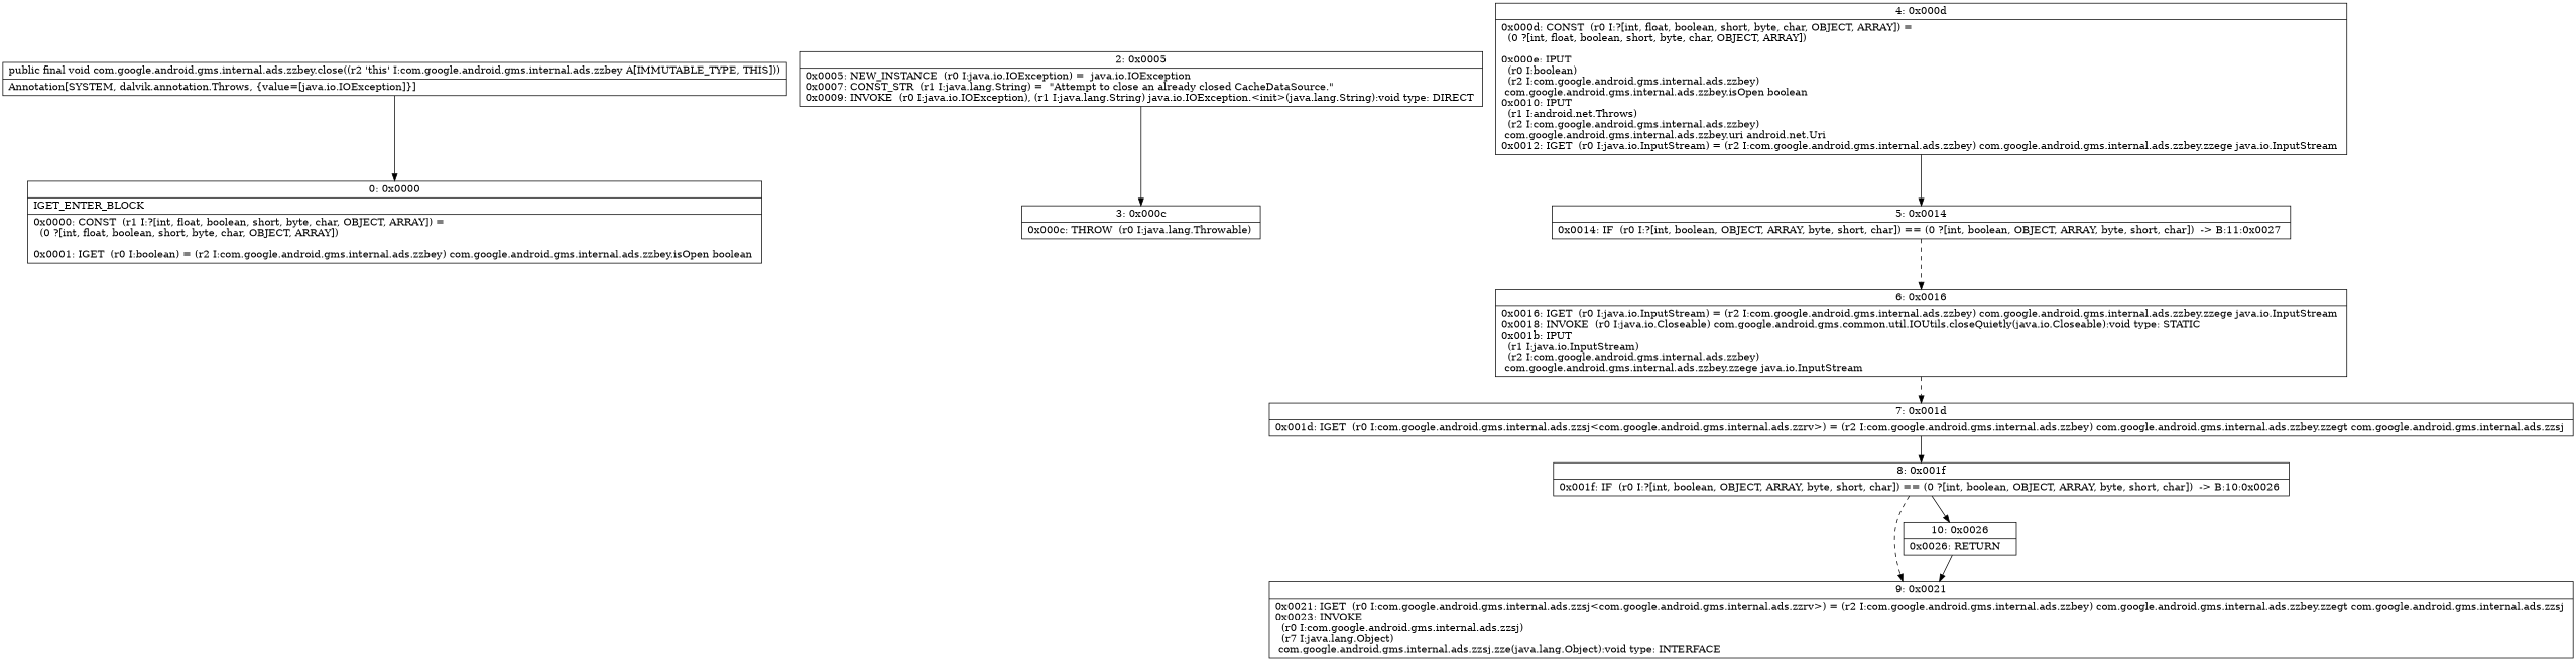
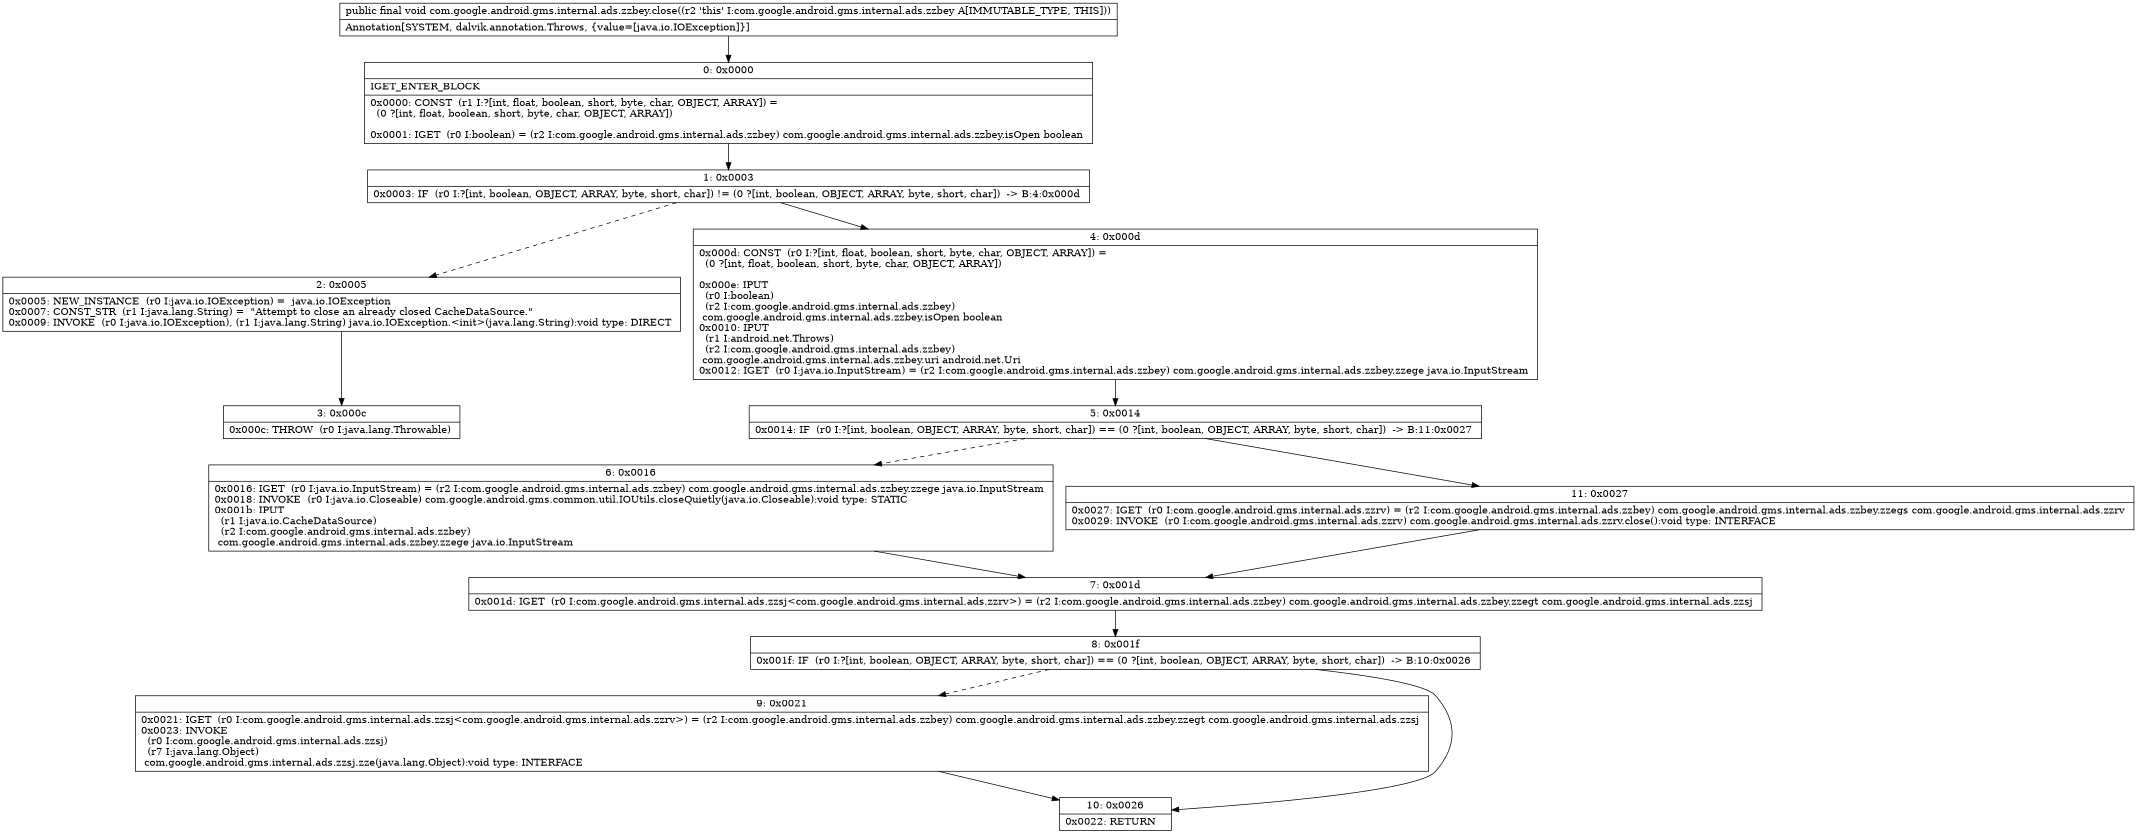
  digraph {
    fontname="DejaVu Serif"
    node [fontname="DejaVu Serif" shape=record]
    edge [fontname="DejaVu Serif"]
    n1 [label="{0\:\ 0x0000|IGET_ENTER_BLOCK\l|0x0000: CONST  (r1 I:?[int, float, boolean, short, byte, char, OBJECT, ARRAY]) = \l  (0 ?[int, float, boolean, short, byte, char, OBJECT, ARRAY])\l \l0x0001: IGET  (r0 I:boolean) = (r2 I:com.google.android.gms.internal.ads.zzbey) com.google.android.gms.internal.ads.zzbey.isOpen boolean \l}"]
+   n2 [label="{1\:\ 0x0003|0x0003: IF  (r0 I:?[int, boolean, OBJECT, ARRAY, byte, short, char]) != (0 ?[int, boolean, OBJECT, ARRAY, byte, short, char])  \-\> B:4:0x000d \l}"]
    n3 [label="{2\:\ 0x0005|0x0005: NEW_INSTANCE  (r0 I:java.io.IOException) =  java.io.IOException \l0x0007: CONST_STR  (r1 I:java.lang.String) =  \"Attempt to close an already closed CacheDataSource.\" \l0x0009: INVOKE  (r0 I:java.io.IOException), (r1 I:java.lang.String) java.io.IOException.\<init\>(java.lang.String):void type: DIRECT \l}"]
    n4 [label="{4\:\ 0x000d|0x000d: CONST  (r0 I:?[int, float, boolean, short, byte, char, OBJECT, ARRAY]) = \l  (0 ?[int, float, boolean, short, byte, char, OBJECT, ARRAY])\l \l0x000e: IPUT  \l  (r0 I:boolean)\l  (r2 I:com.google.android.gms.internal.ads.zzbey)\l com.google.android.gms.internal.ads.zzbey.isOpen boolean \l0x0010: IPUT  \l  (r1 I:android.net.Throws)\l  (r2 I:com.google.android.gms.internal.ads.zzbey)\l com.google.android.gms.internal.ads.zzbey.uri android.net.Uri \l0x0012: IGET  (r0 I:java.io.InputStream) = (r2 I:com.google.android.gms.internal.ads.zzbey) com.google.android.gms.internal.ads.zzbey.zzege java.io.InputStream \l}"]
    n5 [label="{3\:\ 0x000c|0x000c: THROW  (r0 I:java.lang.Throwable) \l}"]
    n6 [label="{5\:\ 0x0014|0x0014: IF  (r0 I:?[int, boolean, OBJECT, ARRAY, byte, short, char]) == (0 ?[int, boolean, OBJECT, ARRAY, byte, short, char])  \-\> B:11:0x0027 \l}"]
-   n7 [label="{6\:\ 0x0016|0x0016: IGET  (r0 I:java.io.InputStream) = (r2 I:com.google.android.gms.internal.ads.zzbey) com.google.android.gms.internal.ads.zzbey.zzege java.io.InputStream \l0x0018: INVOKE  (r0 I:java.io.Closeable) com.google.android.gms.common.util.IOUtils.closeQuietly(java.io.Closeable):void type: STATIC \l0x001b: IPUT  \l  (r1 I:java.io.InputStream)\l  (r2 I:com.google.android.gms.internal.ads.zzbey)\l com.google.android.gms.internal.ads.zzbey.zzege java.io.InputStream \l}"]
+   n7 [label="{6\:\ 0x0016|0x0016: IGET  (r0 I:java.io.InputStream) = (r2 I:com.google.android.gms.internal.ads.zzbey) com.google.android.gms.internal.ads.zzbey.zzege java.io.InputStream \l0x0018: INVOKE  (r0 I:java.io.Closeable) com.google.android.gms.common.util.IOUtils.closeQuietly(java.io.Closeable):void type: STATIC \l0x001b: IPUT  \l  (r1 I:java.io.CacheDataSource)\l  (r2 I:com.google.android.gms.internal.ads.zzbey)\l com.google.android.gms.internal.ads.zzbey.zzege java.io.InputStream \l}"]
+   n8 [label="{11\:\ 0x0027|0x0027: IGET  (r0 I:com.google.android.gms.internal.ads.zzrv) = (r2 I:com.google.android.gms.internal.ads.zzbey) com.google.android.gms.internal.ads.zzbey.zzegs com.google.android.gms.internal.ads.zzrv \l0x0029: INVOKE  (r0 I:com.google.android.gms.internal.ads.zzrv) com.google.android.gms.internal.ads.zzrv.close():void type: INTERFACE \l}"]
    n9 [label="{7\:\ 0x001d|0x001d: IGET  (r0 I:com.google.android.gms.internal.ads.zzsj\<com.google.android.gms.internal.ads.zzrv\>) = (r2 I:com.google.android.gms.internal.ads.zzbey) com.google.android.gms.internal.ads.zzbey.zzegt com.google.android.gms.internal.ads.zzsj \l}"]
    n10 [label="{8\:\ 0x001f|0x001f: IF  (r0 I:?[int, boolean, OBJECT, ARRAY, byte, short, char]) == (0 ?[int, boolean, OBJECT, ARRAY, byte, short, char])  \-\> B:10:0x0026 \l}"]
    n11 [label="{9\:\ 0x0021|0x0021: IGET  (r0 I:com.google.android.gms.internal.ads.zzsj\<com.google.android.gms.internal.ads.zzrv\>) = (r2 I:com.google.android.gms.internal.ads.zzbey) com.google.android.gms.internal.ads.zzbey.zzegt com.google.android.gms.internal.ads.zzsj \l0x0023: INVOKE  \l  (r0 I:com.google.android.gms.internal.ads.zzsj)\l  (r7 I:java.lang.Object)\l com.google.android.gms.internal.ads.zzsj.zze(java.lang.Object):void type: INTERFACE \l}"]
-   n12 [label="{10\:\ 0x0026|0x0026: RETURN   \l}"]
+   n12 [label="{10\:\ 0x0026|0x0022: RETURN   \l}"]
    n13 [label="{public final void com.google.android.gms.internal.ads.zzbey.close((r2 'this' I:com.google.android.gms.internal.ads.zzbey A[IMMUTABLE_TYPE, THIS]))  | Annotation[SYSTEM, dalvik.annotation.Throws, \{value=[java.io.IOException]\}]\l}"]
+   n1 -> n2
+   n2 -> n3 [style=dashed]
+   n2 -> n4
    n3 -> n5
    n4 -> n6
    n6 -> n7 [style=dashed]
-   n7 -> n9 [style=dashed]
+   n6 -> n8
+   n7 -> n9
+   n8 -> n9
    n9 -> n10
    n10 -> n11 [style=dashed]
    n10 -> n12
-   n12 -> n11
+   n11 -> n12
    n13 -> n1
  }
